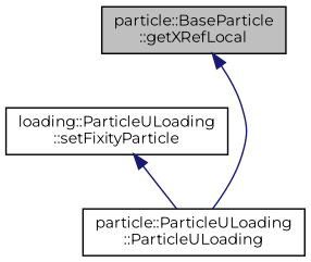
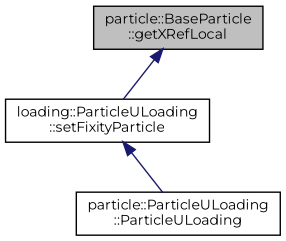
  digraph {
    fontname=Montserrat
    rankdir=TB
    node [color=black fillcolor=white fontname=Montserrat fontsize=10 shape=record style=filled]
    edge [color=midnightblue dir=back fontname=Montserrat fontsize=10 labelfontname=Helvetica labelfontsize=10 style=solid]
    n1 [fillcolor=grey75 fontcolor=black height=0.2 label="particle::BaseParticle\l::getXRefLocal" width=0.4]
    n2 [height=0.2 label="loading::ParticleULoading\l::setFixityParticle" width=0.4]
    n3 [height=0.2 label="particle::ParticleULoading\l::ParticleULoading" width=0.4]
-   n1 -> n3
+   n1 -> n2
    n2 -> n3
  }
